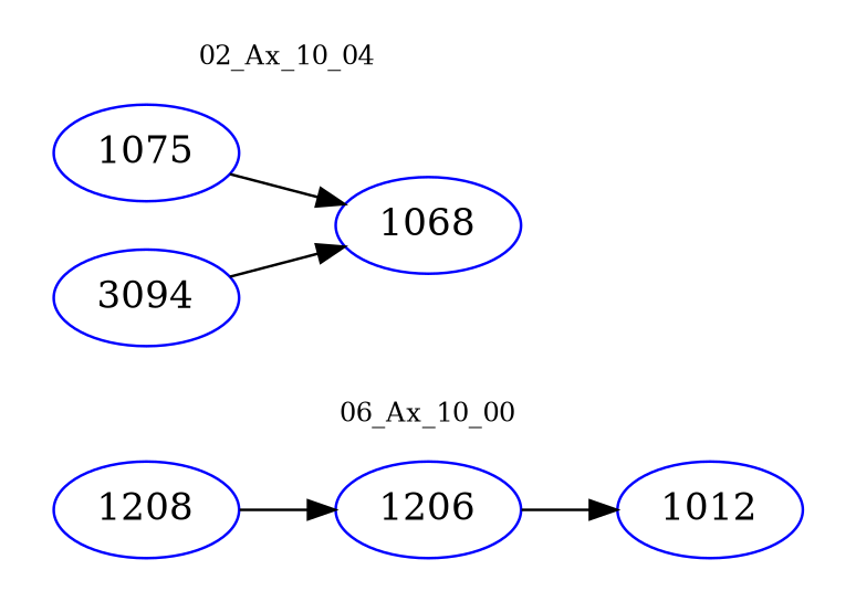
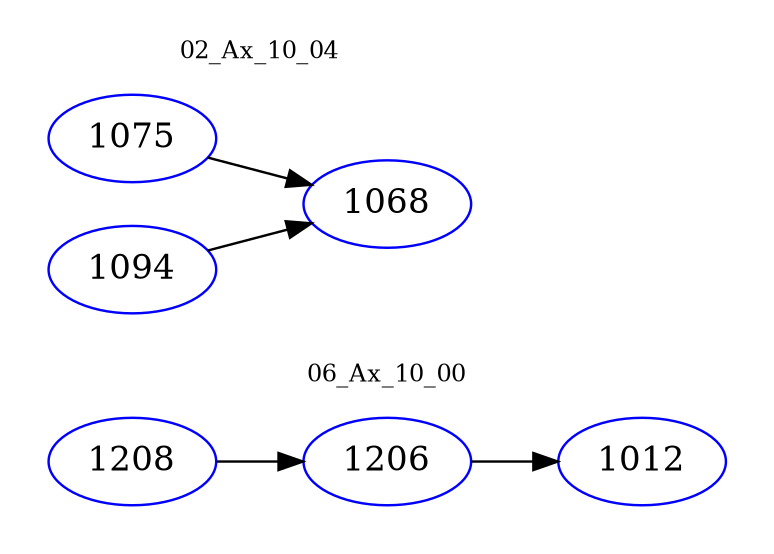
  digraph {
    rankdir=LR
    node [color=blue]
    edge [color=black]
    n1 [label=1208]
    n2 [label=1206]
    n3 [label=1012]
    n4 [label=1075]
    n5 [label=1068]
-   n6 [label=3094]
+   n6 [label=1094]
    subgraph cluster_1 {
      color=white
      fontsize=10
      label="06_Ax_10_00"
      n1
      n2
      n3
    }
    subgraph cluster_2 {
      color=white
      fontsize=10
      label="02_Ax_10_04"
      n4
      n5
      n6
    }
    n1 -> n2
    n2 -> n3
    n4 -> n5
    n6 -> n5
  }
